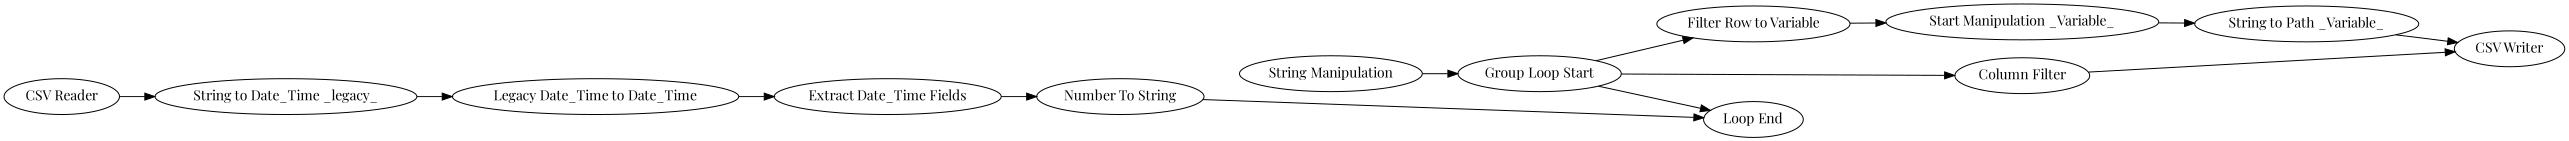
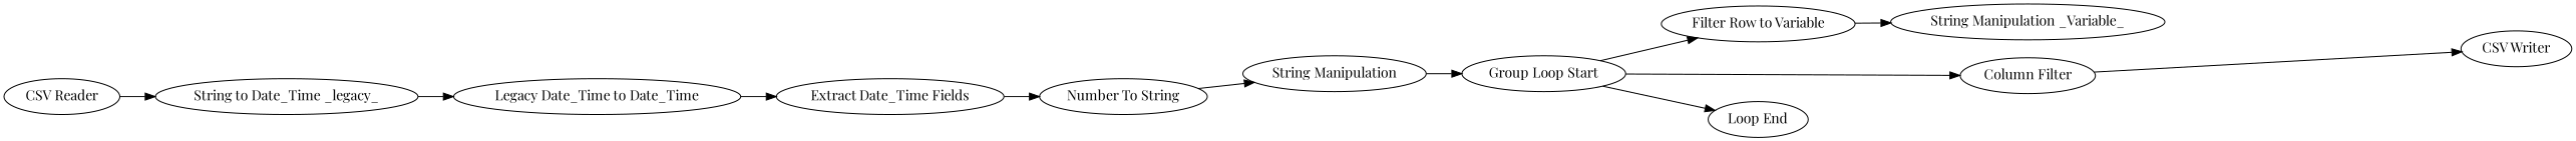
  digraph {
    fontname="Playfair Display"
    rankdir=LR
    node [fontname="Playfair Display"]
    edge [fontname="Playfair Display"]
    n1 [label="CSV Reader"]
    n2 [label="String to Date_Time _legacy_"]
    n3 [label="Legacy Date_Time to Date_Time"]
    n4 [label="Extract Date_Time Fields"]
    n5 [label="Number To String"]
    n6 [label="String Manipulation"]
    n7 [label="Group Loop Start"]
    n8 [label="Filter Row to Variable"]
    n9 [label="Loop End"]
    n10 [label="Column Filter"]
-   n11 [label="Start Manipulation _Variable_"]
+   n11 [label="String Manipulation _Variable_"]
    n12 [label="CSV Writer"]
-   n13 [label="String to Path _Variable_"]
    n1 -> n2
    n2 -> n3
    n3 -> n4
    n4 -> n5
-   n5 -> n9
+   n5 -> n6
    n6 -> n7
    n7 -> n8
    n7 -> n9
    n7 -> n10
    n8 -> n11
    n10 -> n12
-   n11 -> n13
-   n13 -> n12
  }
